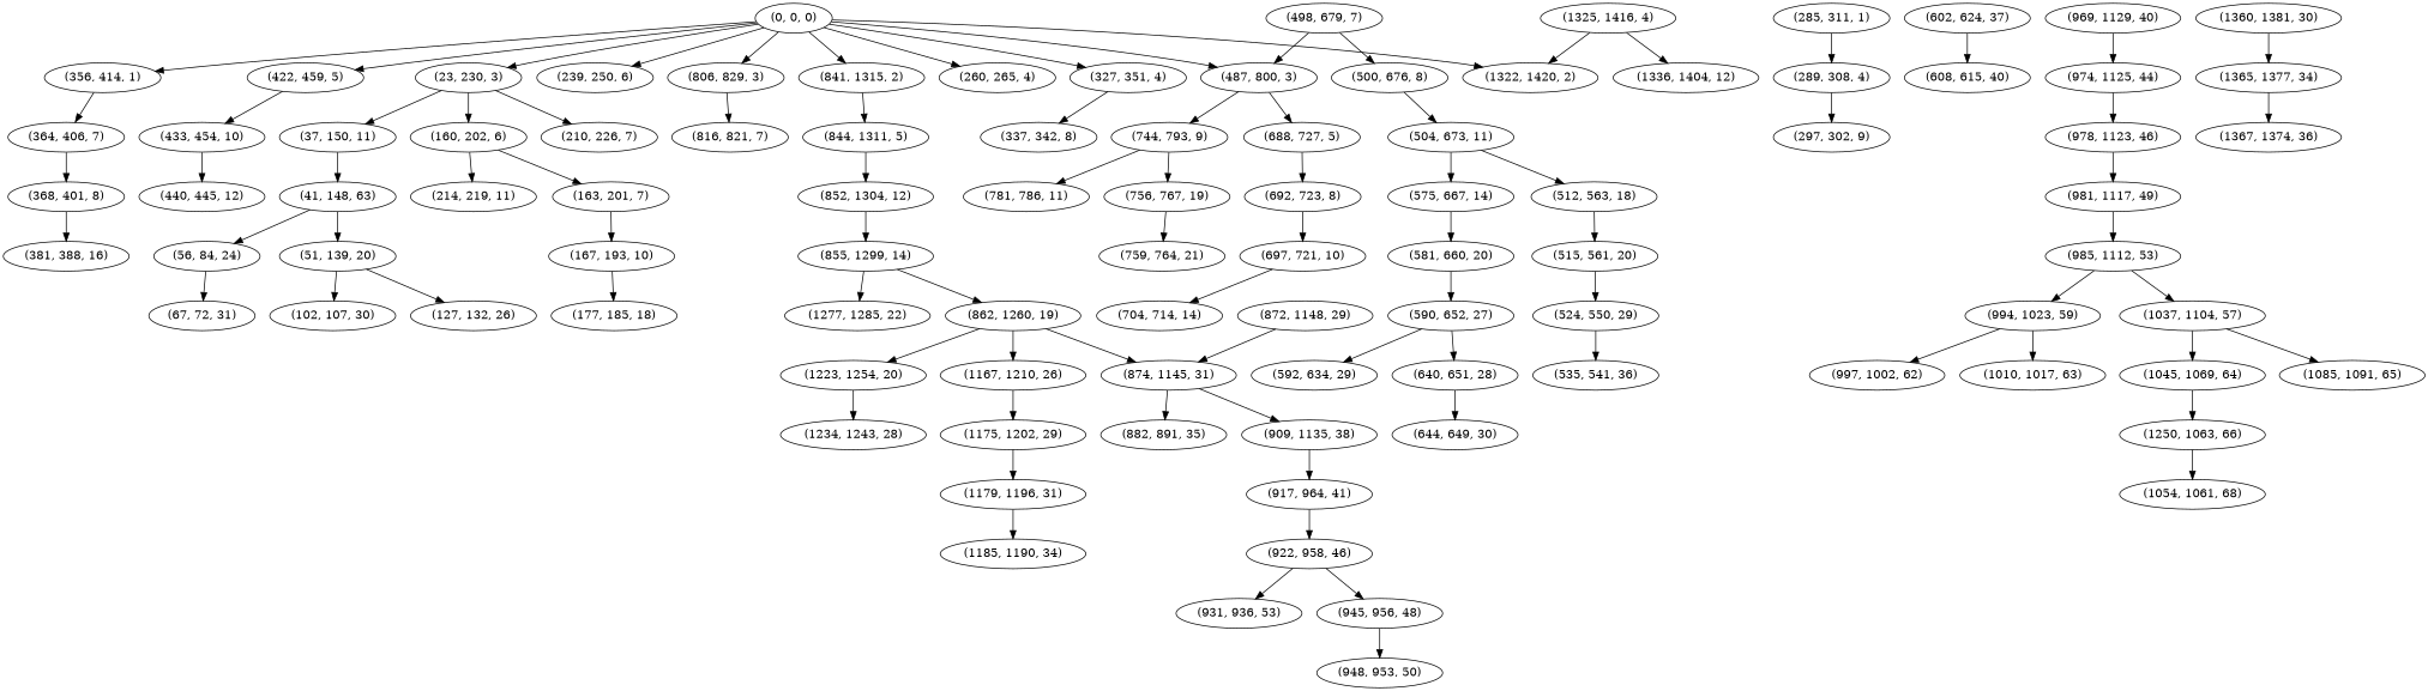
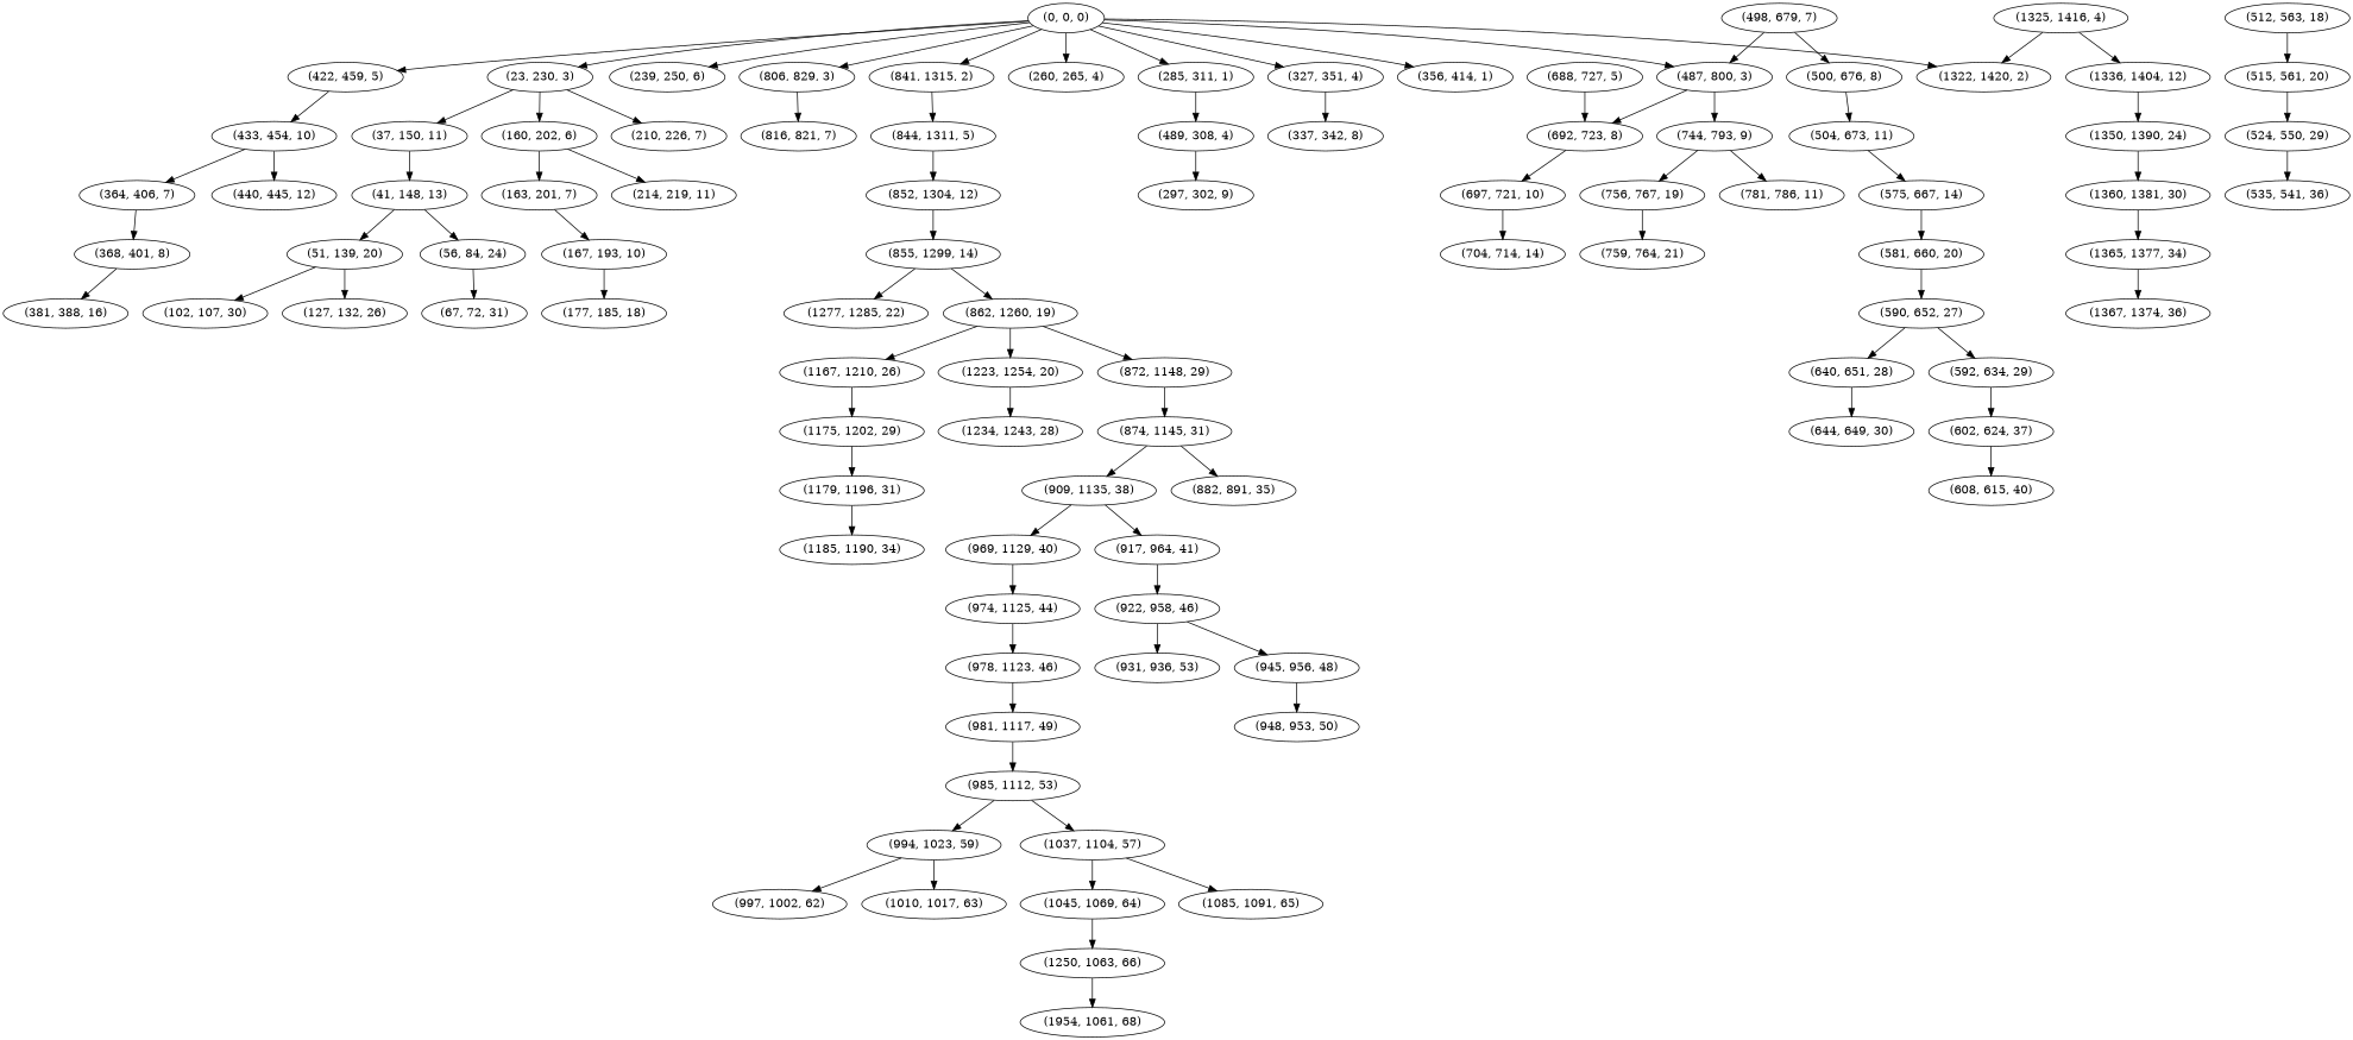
  digraph {
    "(0, 0, 0)"
    "(23, 230, 3)"
    "(239, 250, 6)"
    "(260, 265, 4)"
    "(285, 311, 1)"
    "(327, 351, 4)"
    "(356, 414, 1)"
    "(422, 459, 5)"
    "(487, 800, 3)"
    "(806, 829, 3)"
    "(841, 1315, 2)"
    "(1322, 1420, 2)"
    "(37, 150, 11)"
    "(160, 202, 6)"
    "(210, 226, 7)"
-   "(289, 308, 4)"
+   "(289, 308, 4)" [label="(489, 308, 4)"]
    "(337, 342, 8)"
    "(364, 406, 7)"
    "(433, 454, 10)"
    "(688, 727, 5)"
    "(744, 793, 9)"
    "(816, 821, 7)"
    "(844, 1311, 5)"
-   "(41, 148, 13)" [label="(41, 148, 63)"]
+   "(41, 148, 13)"
    "(163, 201, 7)"
    "(214, 219, 11)"
    "(51, 139, 20)"
    "(56, 84, 24)"
    "(102, 107, 30)"
    "(127, 132, 26)"
    "(67, 72, 31)"
    "(167, 193, 10)"
    "(177, 185, 18)"
    "(297, 302, 9)"
    "(368, 401, 8)"
    "(381, 388, 16)"
    "(440, 445, 12)"
    "(498, 679, 7)"
    "(500, 676, 8)"
    "(692, 723, 8)"
    "(756, 767, 19)"
    "(781, 786, 11)"
    "(504, 673, 11)"
    "(512, 563, 18)"
    "(575, 667, 14)"
    "(515, 561, 20)"
    "(581, 660, 20)"
    "(524, 550, 29)"
    "(535, 541, 36)"
    "(590, 652, 27)"
    "(592, 634, 29)"
    "(640, 651, 28)"
    "(602, 624, 37)"
    "(644, 649, 30)"
    "(608, 615, 40)"
    "(697, 721, 10)"
    "(704, 714, 14)"
    "(759, 764, 21)"
    "(852, 1304, 12)"
    "(855, 1299, 14)"
    "(862, 1260, 19)"
    "(1277, 1285, 22)"
    "(872, 1148, 29)"
    "(1167, 1210, 26)"
    "(1223, 1254, 20)"
    "(874, 1145, 31)"
    "(1175, 1202, 29)"
    "(1234, 1243, 28)"
    "(882, 891, 35)"
    "(909, 1135, 38)"
    "(917, 964, 41)"
    "(969, 1129, 40)"
    "(922, 958, 46)"
    "(974, 1125, 44)"
    "(931, 936, 53)"
    "(945, 956, 48)"
    "(948, 953, 50)"
    "(978, 1123, 46)"
    "(981, 1117, 49)"
    "(985, 1112, 53)"
    "(994, 1023, 59)"
    "(1037, 1104, 57)"
    "(997, 1002, 62)"
    "(1010, 1017, 63)"
    "(1045, 1069, 64)"
    "(1085, 1091, 65)"
    n87 [label="(1250, 1063, 66)"]
-   "(1054, 1061, 68)"
+   "(1054, 1061, 68)" [label="(1954, 1061, 68)"]
    "(1179, 1196, 31)"
    "(1185, 1190, 34)"
    "(1325, 1416, 4)"
    "(1336, 1404, 12)"
+   "(1350, 1390, 24)"
    "(1360, 1381, 30)"
    "(1365, 1377, 34)"
    n96 [label="(1367, 1374, 36)"]
    "(0, 0, 0)" -> "(23, 230, 3)"
    "(0, 0, 0)" -> "(239, 250, 6)"
    "(0, 0, 0)" -> "(260, 265, 4)"
+   "(0, 0, 0)" -> "(285, 311, 1)"
    "(0, 0, 0)" -> "(327, 351, 4)"
    "(0, 0, 0)" -> "(356, 414, 1)"
    "(0, 0, 0)" -> "(422, 459, 5)"
    "(0, 0, 0)" -> "(487, 800, 3)"
    "(0, 0, 0)" -> "(806, 829, 3)"
    "(0, 0, 0)" -> "(841, 1315, 2)"
    "(0, 0, 0)" -> "(1322, 1420, 2)"
    "(23, 230, 3)" -> "(37, 150, 11)"
    "(23, 230, 3)" -> "(160, 202, 6)"
    "(23, 230, 3)" -> "(210, 226, 7)"
    "(285, 311, 1)" -> "(289, 308, 4)"
    "(327, 351, 4)" -> "(337, 342, 8)"
-   "(356, 414, 1)" -> "(364, 406, 7)"
+   "(433, 454, 10)" -> "(364, 406, 7)"
    "(422, 459, 5)" -> "(433, 454, 10)"
-   "(487, 800, 3)" -> "(688, 727, 5)"
+   "(487, 800, 3)" -> "(692, 723, 8)"
    "(487, 800, 3)" -> "(744, 793, 9)"
    "(806, 829, 3)" -> "(816, 821, 7)"
    "(841, 1315, 2)" -> "(844, 1311, 5)"
    "(37, 150, 11)" -> "(41, 148, 13)"
    "(160, 202, 6)" -> "(163, 201, 7)"
    "(160, 202, 6)" -> "(214, 219, 11)"
    "(289, 308, 4)" -> "(297, 302, 9)"
    "(364, 406, 7)" -> "(368, 401, 8)"
    "(433, 454, 10)" -> "(440, 445, 12)"
    "(688, 727, 5)" -> "(692, 723, 8)"
    "(744, 793, 9)" -> "(756, 767, 19)"
    "(744, 793, 9)" -> "(781, 786, 11)"
    "(844, 1311, 5)" -> "(852, 1304, 12)"
    "(41, 148, 13)" -> "(51, 139, 20)"
    "(41, 148, 13)" -> "(56, 84, 24)"
    "(163, 201, 7)" -> "(167, 193, 10)"
    "(51, 139, 20)" -> "(102, 107, 30)"
    "(51, 139, 20)" -> "(127, 132, 26)"
    "(56, 84, 24)" -> "(67, 72, 31)"
    "(167, 193, 10)" -> "(177, 185, 18)"
    "(368, 401, 8)" -> "(381, 388, 16)"
    "(498, 679, 7)" -> "(487, 800, 3)"
    "(498, 679, 7)" -> "(500, 676, 8)"
    "(500, 676, 8)" -> "(504, 673, 11)"
    "(692, 723, 8)" -> "(697, 721, 10)"
    "(756, 767, 19)" -> "(759, 764, 21)"
-   "(504, 673, 11)" -> "(512, 563, 18)"
    "(504, 673, 11)" -> "(575, 667, 14)"
    "(512, 563, 18)" -> "(515, 561, 20)"
    "(575, 667, 14)" -> "(581, 660, 20)"
    "(515, 561, 20)" -> "(524, 550, 29)"
    "(581, 660, 20)" -> "(590, 652, 27)"
    "(524, 550, 29)" -> "(535, 541, 36)"
    "(590, 652, 27)" -> "(592, 634, 29)"
    "(590, 652, 27)" -> "(640, 651, 28)"
+   "(592, 634, 29)" -> "(602, 624, 37)"
    "(640, 651, 28)" -> "(644, 649, 30)"
    "(602, 624, 37)" -> "(608, 615, 40)"
    "(697, 721, 10)" -> "(704, 714, 14)"
    "(852, 1304, 12)" -> "(855, 1299, 14)"
    "(855, 1299, 14)" -> "(862, 1260, 19)"
    "(855, 1299, 14)" -> "(1277, 1285, 22)"
-   "(862, 1260, 19)" -> "(874, 1145, 31)"
+   "(862, 1260, 19)" -> "(872, 1148, 29)"
    "(862, 1260, 19)" -> "(1167, 1210, 26)"
    "(862, 1260, 19)" -> "(1223, 1254, 20)"
    "(872, 1148, 29)" -> "(874, 1145, 31)"
    "(1167, 1210, 26)" -> "(1175, 1202, 29)"
    "(1223, 1254, 20)" -> "(1234, 1243, 28)"
    "(874, 1145, 31)" -> "(882, 891, 35)"
    "(874, 1145, 31)" -> "(909, 1135, 38)"
    "(1175, 1202, 29)" -> "(1179, 1196, 31)"
    "(909, 1135, 38)" -> "(917, 964, 41)"
+   "(909, 1135, 38)" -> "(969, 1129, 40)"
    "(917, 964, 41)" -> "(922, 958, 46)"
    "(969, 1129, 40)" -> "(974, 1125, 44)"
    "(922, 958, 46)" -> "(931, 936, 53)"
    "(922, 958, 46)" -> "(945, 956, 48)"
    "(974, 1125, 44)" -> "(978, 1123, 46)"
    "(945, 956, 48)" -> "(948, 953, 50)"
    "(978, 1123, 46)" -> "(981, 1117, 49)"
    "(981, 1117, 49)" -> "(985, 1112, 53)"
    "(985, 1112, 53)" -> "(994, 1023, 59)"
    "(985, 1112, 53)" -> "(1037, 1104, 57)"
    "(994, 1023, 59)" -> "(997, 1002, 62)"
    "(994, 1023, 59)" -> "(1010, 1017, 63)"
    "(1037, 1104, 57)" -> "(1045, 1069, 64)"
    "(1037, 1104, 57)" -> "(1085, 1091, 65)"
    "(1045, 1069, 64)" -> n87
    n87 -> "(1054, 1061, 68)"
    "(1179, 1196, 31)" -> "(1185, 1190, 34)"
    "(1325, 1416, 4)" -> "(1322, 1420, 2)"
    "(1325, 1416, 4)" -> "(1336, 1404, 12)"
+   "(1336, 1404, 12)" -> "(1350, 1390, 24)"
+   "(1350, 1390, 24)" -> "(1360, 1381, 30)"
    "(1360, 1381, 30)" -> "(1365, 1377, 34)"
    "(1365, 1377, 34)" -> n96
  }
